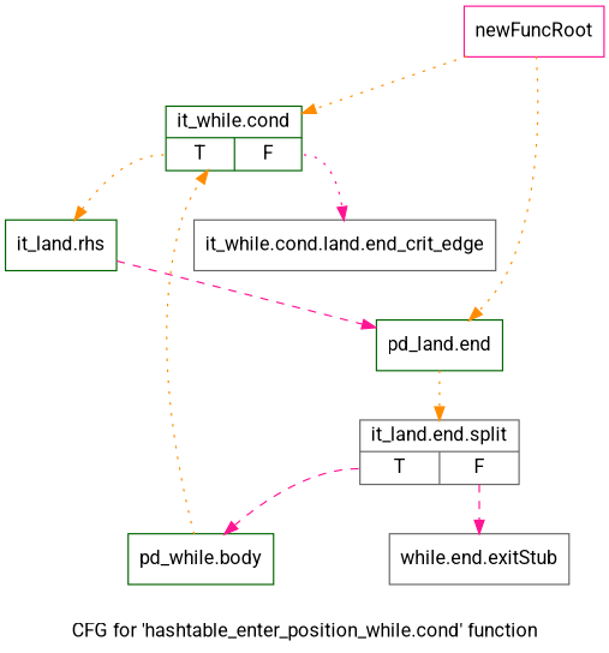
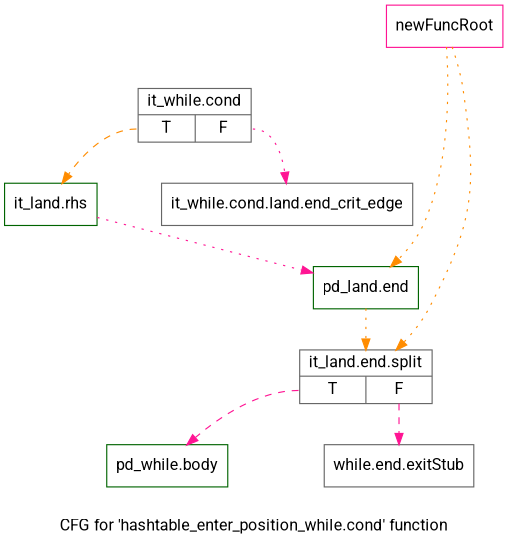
  digraph {
    fontname=Roboto
    label="CFG for 'hashtable_enter_position_while.cond' function"
    node [color=darkgreen fontname=Roboto shape=record]
    edge [color=darkorange fontname=Roboto style=dotted]
    n1 [color=deeppink label="{newFuncRoot}"]
-   n2 [label="{it_while.cond|{<s0>T|<s1>F}}"]
+   n2 [color=gray40 label="{it_while.cond|{<s0>T|<s1>F}}"]
    n3 [label="{pd_land.end}"]
    n4 [label="{it_land.rhs}"]
    n5 [color=gray40 label="{it_while.cond.land.end_crit_edge}"]
    n6 [color=gray40 label="{while.end.exitStub}"]
    n7 [color=gray40 label="{it_land.end.split|{<s0>T|<s1>F}}"]
    n8 [label="{pd_while.body}"]
-   n1 -> n2
+   n1 -> n7
    n1 -> n3
-   n2 -> n4 [tailport=s0]
+   n2 -> n4 [style=dashed tailport=s0]
    n2 -> n5 [color=deeppink tailport=s1]
    n3 -> n7
-   n4 -> n3 [color=deeppink style=dashed]
+   n4 -> n3 [color=deeppink]
    n7 -> n6 [color=deeppink style=dashed tailport=s1]
    n7 -> n8 [color=deeppink style=dashed tailport=s0]
-   n8 -> n2
  }
